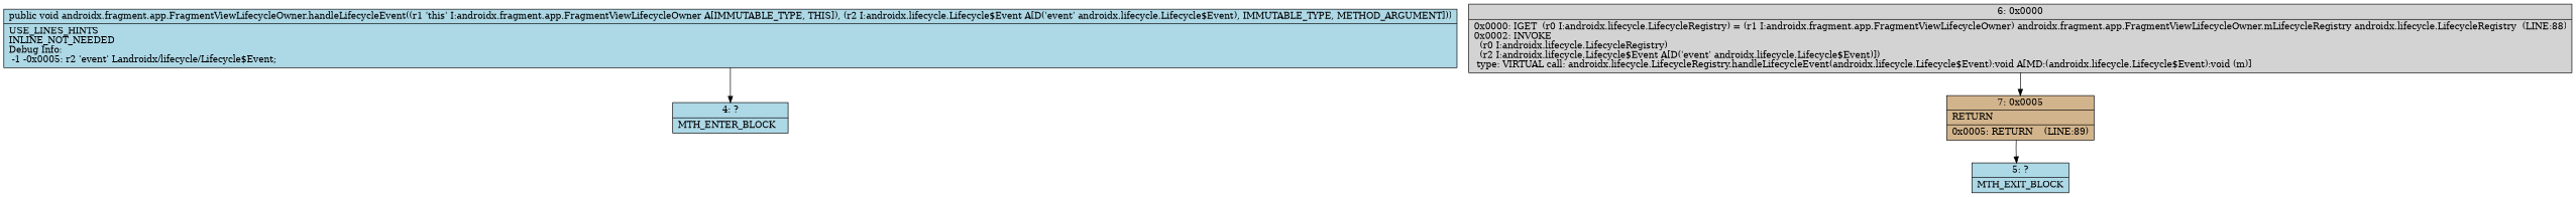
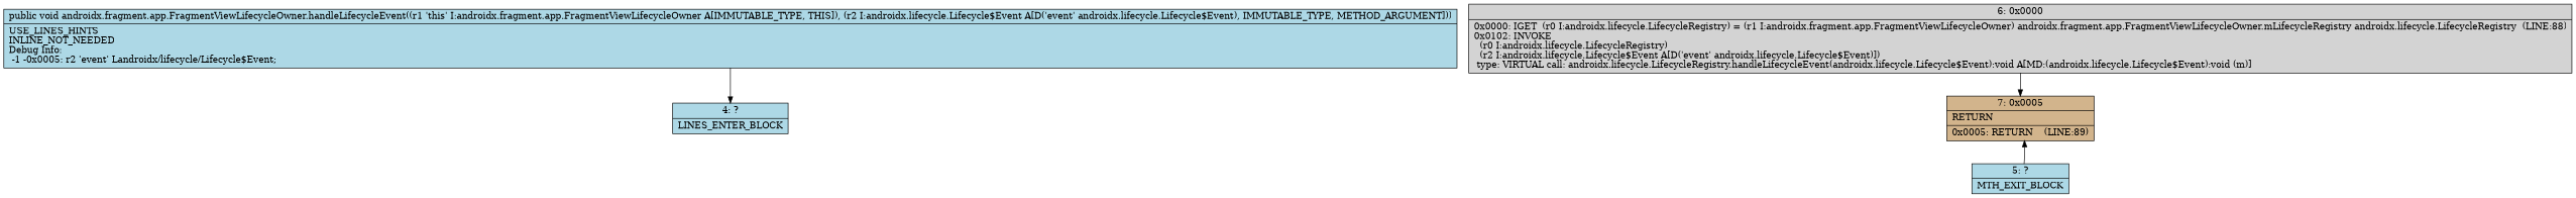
  digraph {
    node [fillcolor=lightblue shape=record style=filled]
-   n1 [label="{4\:\ ?|MTH_ENTER_BLOCK\l}"]
-   n2 [fillcolor=lightgrey label="{6\:\ 0x0000|0x0000: IGET  (r0 I:androidx.lifecycle.LifecycleRegistry) = (r1 I:androidx.fragment.app.FragmentViewLifecycleOwner) androidx.fragment.app.FragmentViewLifecycleOwner.mLifecycleRegistry androidx.lifecycle.LifecycleRegistry  (LINE:88)\l0x0002: INVOKE  \l  (r0 I:androidx.lifecycle.LifecycleRegistry)\l  (r2 I:androidx.lifecycle.Lifecycle$Event A[D('event' androidx.lifecycle.Lifecycle$Event)])\l type: VIRTUAL call: androidx.lifecycle.LifecycleRegistry.handleLifecycleEvent(androidx.lifecycle.Lifecycle$Event):void A[MD:(androidx.lifecycle.Lifecycle$Event):void (m)]\l}"]
+   n1 [label="{4\:\ ?|LINES_ENTER_BLOCK\l}"]
+   n2 [fillcolor=lightgrey label="{6\:\ 0x0000|0x0000: IGET  (r0 I:androidx.lifecycle.LifecycleRegistry) = (r1 I:androidx.fragment.app.FragmentViewLifecycleOwner) androidx.fragment.app.FragmentViewLifecycleOwner.mLifecycleRegistry androidx.lifecycle.LifecycleRegistry  (LINE:88)\l0x0102: INVOKE  \l  (r0 I:androidx.lifecycle.LifecycleRegistry)\l  (r2 I:androidx.lifecycle.Lifecycle$Event A[D('event' androidx.lifecycle.Lifecycle$Event)])\l type: VIRTUAL call: androidx.lifecycle.LifecycleRegistry.handleLifecycleEvent(androidx.lifecycle.Lifecycle$Event):void A[MD:(androidx.lifecycle.Lifecycle$Event):void (m)]\l}"]
    n3 [fillcolor=tan label="{7\:\ 0x0005|RETURN\l|0x0005: RETURN    (LINE:89)\l}"]
    n4 [label="{5\:\ ?|MTH_EXIT_BLOCK\l}"]
    n5 [label="{public void androidx.fragment.app.FragmentViewLifecycleOwner.handleLifecycleEvent((r1 'this' I:androidx.fragment.app.FragmentViewLifecycleOwner A[IMMUTABLE_TYPE, THIS]), (r2 I:androidx.lifecycle.Lifecycle$Event A[D('event' androidx.lifecycle.Lifecycle$Event), IMMUTABLE_TYPE, METHOD_ARGUMENT]))  | USE_LINES_HINTS\lINLINE_NOT_NEEDED\lDebug Info:\l  \-1 \-0x0005: r2 'event' Landroidx\/lifecycle\/Lifecycle$Event;\l}"]
    n2 -> n3
-   n3 -> n4
+   n4 -> n3
    n5 -> n1
  }
